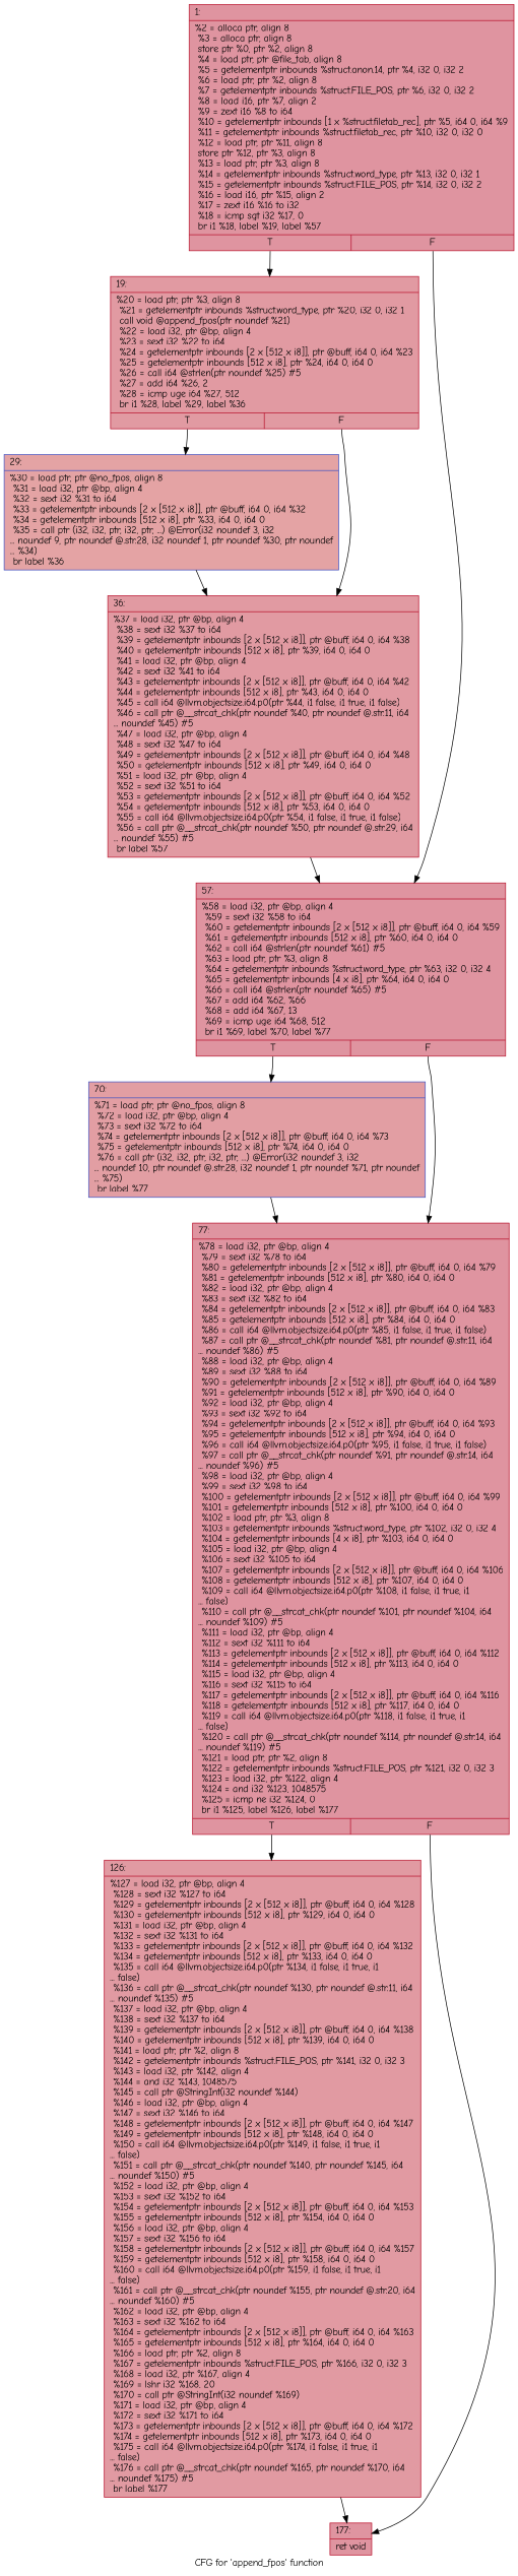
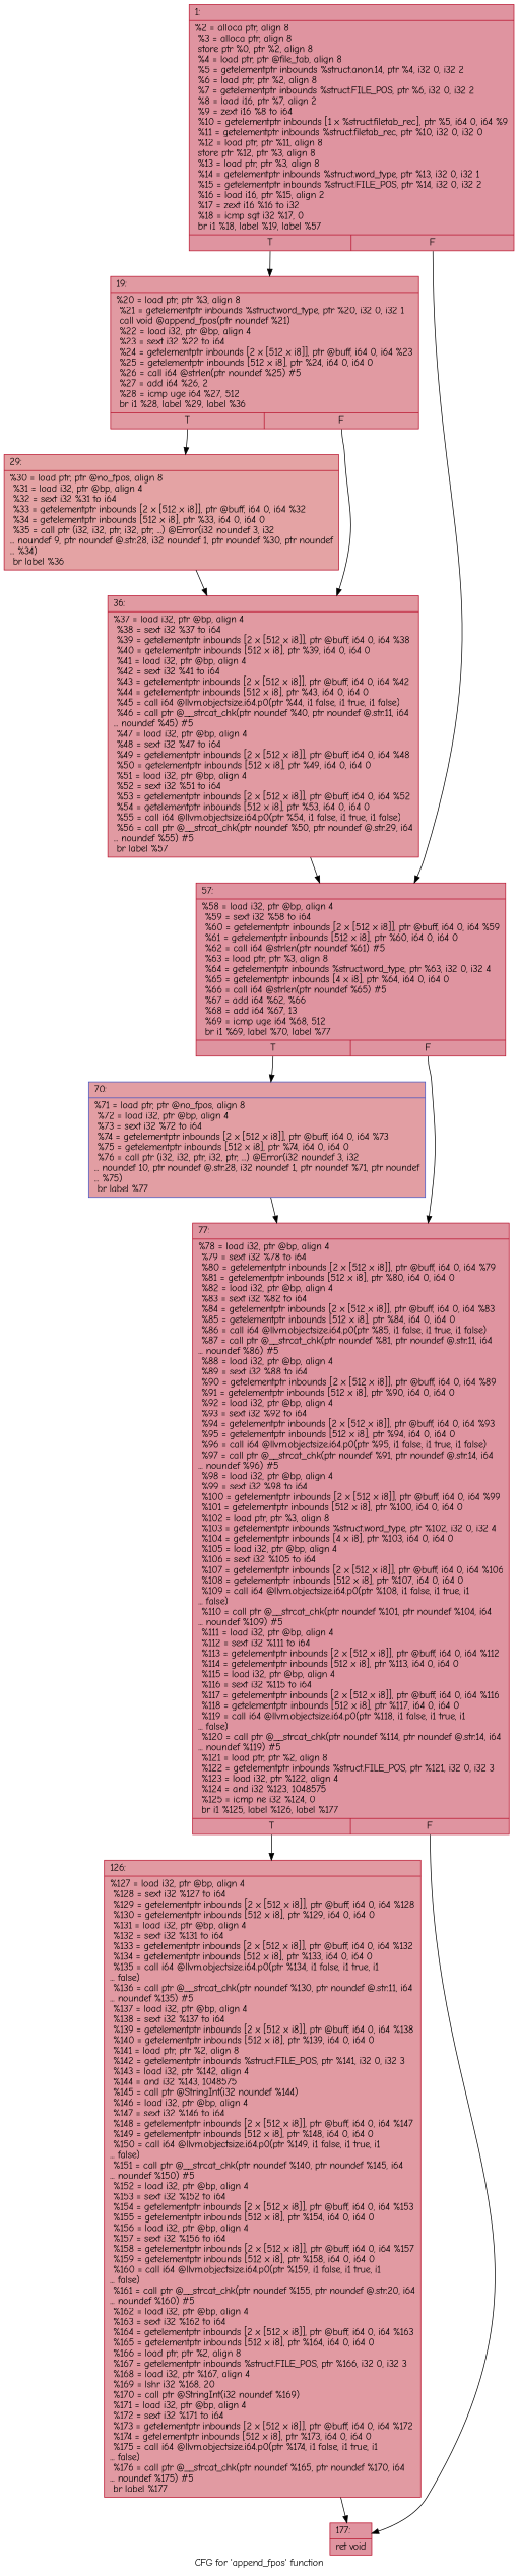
  digraph {
    label="CFG for 'append_fpos' function"
    fontname="Comic Neue"
    node [color="#b70d28ff" fillcolor="#b70d2870" fontname="Comic Neue" shape=record style=filled]
    edge [fontname="Comic Neue"]
    n1 [label="{1:\l|  %2 = alloca ptr, align 8\l  %3 = alloca ptr, align 8\l  store ptr %0, ptr %2, align 8\l  %4 = load ptr, ptr @file_tab, align 8\l  %5 = getelementptr inbounds %struct.anon.14, ptr %4, i32 0, i32 2\l  %6 = load ptr, ptr %2, align 8\l  %7 = getelementptr inbounds %struct.FILE_POS, ptr %6, i32 0, i32 2\l  %8 = load i16, ptr %7, align 2\l  %9 = zext i16 %8 to i64\l  %10 = getelementptr inbounds [1 x %struct.filetab_rec], ptr %5, i64 0, i64 %9\l  %11 = getelementptr inbounds %struct.filetab_rec, ptr %10, i32 0, i32 0\l  %12 = load ptr, ptr %11, align 8\l  store ptr %12, ptr %3, align 8\l  %13 = load ptr, ptr %3, align 8\l  %14 = getelementptr inbounds %struct.word_type, ptr %13, i32 0, i32 1\l  %15 = getelementptr inbounds %struct.FILE_POS, ptr %14, i32 0, i32 2\l  %16 = load i16, ptr %15, align 2\l  %17 = zext i16 %16 to i32\l  %18 = icmp sgt i32 %17, 0\l  br i1 %18, label %19, label %57\l|{<s0>T|<s1>F}}"]
    n2 [fillcolor="#bb1b2c70" label="{19:\l|  %20 = load ptr, ptr %3, align 8\l  %21 = getelementptr inbounds %struct.word_type, ptr %20, i32 0, i32 1\l  call void @append_fpos(ptr noundef %21)\l  %22 = load i32, ptr @bp, align 4\l  %23 = sext i32 %22 to i64\l  %24 = getelementptr inbounds [2 x [512 x i8]], ptr @buff, i64 0, i64 %23\l  %25 = getelementptr inbounds [512 x i8], ptr %24, i64 0, i64 0\l  %26 = call i64 @strlen(ptr noundef %25) #5\l  %27 = add i64 %26, 2\l  %28 = icmp uge i64 %27, 512\l  br i1 %28, label %29, label %36\l|{<s0>T|<s1>F}}"]
    n3 [label="{57:\l|  %58 = load i32, ptr @bp, align 4\l  %59 = sext i32 %58 to i64\l  %60 = getelementptr inbounds [2 x [512 x i8]], ptr @buff, i64 0, i64 %59\l  %61 = getelementptr inbounds [512 x i8], ptr %60, i64 0, i64 0\l  %62 = call i64 @strlen(ptr noundef %61) #5\l  %63 = load ptr, ptr %3, align 8\l  %64 = getelementptr inbounds %struct.word_type, ptr %63, i32 0, i32 4\l  %65 = getelementptr inbounds [4 x i8], ptr %64, i64 0, i64 0\l  %66 = call i64 @strlen(ptr noundef %65) #5\l  %67 = add i64 %62, %66\l  %68 = add i64 %67, 13\l  %69 = icmp uge i64 %68, 512\l  br i1 %69, label %70, label %77\l|{<s0>T|<s1>F}}"]
-   n4 [color="#3d50c3ff" fillcolor="#c32e3170" label="{29:\l|  %30 = load ptr, ptr @no_fpos, align 8\l  %31 = load i32, ptr @bp, align 4\l  %32 = sext i32 %31 to i64\l  %33 = getelementptr inbounds [2 x [512 x i8]], ptr @buff, i64 0, i64 %32\l  %34 = getelementptr inbounds [512 x i8], ptr %33, i64 0, i64 0\l  %35 = call ptr (i32, i32, ptr, i32, ptr, ...) @Error(i32 noundef 3, i32\l... noundef 9, ptr noundef @.str.28, i32 noundef 1, ptr noundef %30, ptr noundef\l... %34)\l  br label %36\l}"]
+   n4 [fillcolor="#c32e3170" label="{29:\l|  %30 = load ptr, ptr @no_fpos, align 8\l  %31 = load i32, ptr @bp, align 4\l  %32 = sext i32 %31 to i64\l  %33 = getelementptr inbounds [2 x [512 x i8]], ptr @buff, i64 0, i64 %32\l  %34 = getelementptr inbounds [512 x i8], ptr %33, i64 0, i64 0\l  %35 = call ptr (i32, i32, ptr, i32, ptr, ...) @Error(i32 noundef 3, i32\l... noundef 9, ptr noundef @.str.28, i32 noundef 1, ptr noundef %30, ptr noundef\l... %34)\l  br label %36\l}"]
    n5 [fillcolor="#bb1b2c70" label="{36:\l|  %37 = load i32, ptr @bp, align 4\l  %38 = sext i32 %37 to i64\l  %39 = getelementptr inbounds [2 x [512 x i8]], ptr @buff, i64 0, i64 %38\l  %40 = getelementptr inbounds [512 x i8], ptr %39, i64 0, i64 0\l  %41 = load i32, ptr @bp, align 4\l  %42 = sext i32 %41 to i64\l  %43 = getelementptr inbounds [2 x [512 x i8]], ptr @buff, i64 0, i64 %42\l  %44 = getelementptr inbounds [512 x i8], ptr %43, i64 0, i64 0\l  %45 = call i64 @llvm.objectsize.i64.p0(ptr %44, i1 false, i1 true, i1 false)\l  %46 = call ptr @__strcat_chk(ptr noundef %40, ptr noundef @.str.11, i64\l... noundef %45) #5\l  %47 = load i32, ptr @bp, align 4\l  %48 = sext i32 %47 to i64\l  %49 = getelementptr inbounds [2 x [512 x i8]], ptr @buff, i64 0, i64 %48\l  %50 = getelementptr inbounds [512 x i8], ptr %49, i64 0, i64 0\l  %51 = load i32, ptr @bp, align 4\l  %52 = sext i32 %51 to i64\l  %53 = getelementptr inbounds [2 x [512 x i8]], ptr @buff, i64 0, i64 %52\l  %54 = getelementptr inbounds [512 x i8], ptr %53, i64 0, i64 0\l  %55 = call i64 @llvm.objectsize.i64.p0(ptr %54, i1 false, i1 true, i1 false)\l  %56 = call ptr @__strcat_chk(ptr noundef %50, ptr noundef @.str.29, i64\l... noundef %55) #5\l  br label %57\l}"]
    n6 [color="#3d50c3ff" fillcolor="#be242e70" label="{70:\l|  %71 = load ptr, ptr @no_fpos, align 8\l  %72 = load i32, ptr @bp, align 4\l  %73 = sext i32 %72 to i64\l  %74 = getelementptr inbounds [2 x [512 x i8]], ptr @buff, i64 0, i64 %73\l  %75 = getelementptr inbounds [512 x i8], ptr %74, i64 0, i64 0\l  %76 = call ptr (i32, i32, ptr, i32, ptr, ...) @Error(i32 noundef 3, i32\l... noundef 10, ptr noundef @.str.28, i32 noundef 1, ptr noundef %71, ptr noundef\l... %75)\l  br label %77\l}"]
    n7 [label="{77:\l|  %78 = load i32, ptr @bp, align 4\l  %79 = sext i32 %78 to i64\l  %80 = getelementptr inbounds [2 x [512 x i8]], ptr @buff, i64 0, i64 %79\l  %81 = getelementptr inbounds [512 x i8], ptr %80, i64 0, i64 0\l  %82 = load i32, ptr @bp, align 4\l  %83 = sext i32 %82 to i64\l  %84 = getelementptr inbounds [2 x [512 x i8]], ptr @buff, i64 0, i64 %83\l  %85 = getelementptr inbounds [512 x i8], ptr %84, i64 0, i64 0\l  %86 = call i64 @llvm.objectsize.i64.p0(ptr %85, i1 false, i1 true, i1 false)\l  %87 = call ptr @__strcat_chk(ptr noundef %81, ptr noundef @.str.11, i64\l... noundef %86) #5\l  %88 = load i32, ptr @bp, align 4\l  %89 = sext i32 %88 to i64\l  %90 = getelementptr inbounds [2 x [512 x i8]], ptr @buff, i64 0, i64 %89\l  %91 = getelementptr inbounds [512 x i8], ptr %90, i64 0, i64 0\l  %92 = load i32, ptr @bp, align 4\l  %93 = sext i32 %92 to i64\l  %94 = getelementptr inbounds [2 x [512 x i8]], ptr @buff, i64 0, i64 %93\l  %95 = getelementptr inbounds [512 x i8], ptr %94, i64 0, i64 0\l  %96 = call i64 @llvm.objectsize.i64.p0(ptr %95, i1 false, i1 true, i1 false)\l  %97 = call ptr @__strcat_chk(ptr noundef %91, ptr noundef @.str.14, i64\l... noundef %96) #5\l  %98 = load i32, ptr @bp, align 4\l  %99 = sext i32 %98 to i64\l  %100 = getelementptr inbounds [2 x [512 x i8]], ptr @buff, i64 0, i64 %99\l  %101 = getelementptr inbounds [512 x i8], ptr %100, i64 0, i64 0\l  %102 = load ptr, ptr %3, align 8\l  %103 = getelementptr inbounds %struct.word_type, ptr %102, i32 0, i32 4\l  %104 = getelementptr inbounds [4 x i8], ptr %103, i64 0, i64 0\l  %105 = load i32, ptr @bp, align 4\l  %106 = sext i32 %105 to i64\l  %107 = getelementptr inbounds [2 x [512 x i8]], ptr @buff, i64 0, i64 %106\l  %108 = getelementptr inbounds [512 x i8], ptr %107, i64 0, i64 0\l  %109 = call i64 @llvm.objectsize.i64.p0(ptr %108, i1 false, i1 true, i1\l... false)\l  %110 = call ptr @__strcat_chk(ptr noundef %101, ptr noundef %104, i64\l... noundef %109) #5\l  %111 = load i32, ptr @bp, align 4\l  %112 = sext i32 %111 to i64\l  %113 = getelementptr inbounds [2 x [512 x i8]], ptr @buff, i64 0, i64 %112\l  %114 = getelementptr inbounds [512 x i8], ptr %113, i64 0, i64 0\l  %115 = load i32, ptr @bp, align 4\l  %116 = sext i32 %115 to i64\l  %117 = getelementptr inbounds [2 x [512 x i8]], ptr @buff, i64 0, i64 %116\l  %118 = getelementptr inbounds [512 x i8], ptr %117, i64 0, i64 0\l  %119 = call i64 @llvm.objectsize.i64.p0(ptr %118, i1 false, i1 true, i1\l... false)\l  %120 = call ptr @__strcat_chk(ptr noundef %114, ptr noundef @.str.14, i64\l... noundef %119) #5\l  %121 = load ptr, ptr %2, align 8\l  %122 = getelementptr inbounds %struct.FILE_POS, ptr %121, i32 0, i32 3\l  %123 = load i32, ptr %122, align 4\l  %124 = and i32 %123, 1048575\l  %125 = icmp ne i32 %124, 0\l  br i1 %125, label %126, label %177\l|{<s0>T|<s1>F}}"]
    n8 [fillcolor="#bb1b2c70" label="{126:\l|  %127 = load i32, ptr @bp, align 4\l  %128 = sext i32 %127 to i64\l  %129 = getelementptr inbounds [2 x [512 x i8]], ptr @buff, i64 0, i64 %128\l  %130 = getelementptr inbounds [512 x i8], ptr %129, i64 0, i64 0\l  %131 = load i32, ptr @bp, align 4\l  %132 = sext i32 %131 to i64\l  %133 = getelementptr inbounds [2 x [512 x i8]], ptr @buff, i64 0, i64 %132\l  %134 = getelementptr inbounds [512 x i8], ptr %133, i64 0, i64 0\l  %135 = call i64 @llvm.objectsize.i64.p0(ptr %134, i1 false, i1 true, i1\l... false)\l  %136 = call ptr @__strcat_chk(ptr noundef %130, ptr noundef @.str.11, i64\l... noundef %135) #5\l  %137 = load i32, ptr @bp, align 4\l  %138 = sext i32 %137 to i64\l  %139 = getelementptr inbounds [2 x [512 x i8]], ptr @buff, i64 0, i64 %138\l  %140 = getelementptr inbounds [512 x i8], ptr %139, i64 0, i64 0\l  %141 = load ptr, ptr %2, align 8\l  %142 = getelementptr inbounds %struct.FILE_POS, ptr %141, i32 0, i32 3\l  %143 = load i32, ptr %142, align 4\l  %144 = and i32 %143, 1048575\l  %145 = call ptr @StringInt(i32 noundef %144)\l  %146 = load i32, ptr @bp, align 4\l  %147 = sext i32 %146 to i64\l  %148 = getelementptr inbounds [2 x [512 x i8]], ptr @buff, i64 0, i64 %147\l  %149 = getelementptr inbounds [512 x i8], ptr %148, i64 0, i64 0\l  %150 = call i64 @llvm.objectsize.i64.p0(ptr %149, i1 false, i1 true, i1\l... false)\l  %151 = call ptr @__strcat_chk(ptr noundef %140, ptr noundef %145, i64\l... noundef %150) #5\l  %152 = load i32, ptr @bp, align 4\l  %153 = sext i32 %152 to i64\l  %154 = getelementptr inbounds [2 x [512 x i8]], ptr @buff, i64 0, i64 %153\l  %155 = getelementptr inbounds [512 x i8], ptr %154, i64 0, i64 0\l  %156 = load i32, ptr @bp, align 4\l  %157 = sext i32 %156 to i64\l  %158 = getelementptr inbounds [2 x [512 x i8]], ptr @buff, i64 0, i64 %157\l  %159 = getelementptr inbounds [512 x i8], ptr %158, i64 0, i64 0\l  %160 = call i64 @llvm.objectsize.i64.p0(ptr %159, i1 false, i1 true, i1\l... false)\l  %161 = call ptr @__strcat_chk(ptr noundef %155, ptr noundef @.str.20, i64\l... noundef %160) #5\l  %162 = load i32, ptr @bp, align 4\l  %163 = sext i32 %162 to i64\l  %164 = getelementptr inbounds [2 x [512 x i8]], ptr @buff, i64 0, i64 %163\l  %165 = getelementptr inbounds [512 x i8], ptr %164, i64 0, i64 0\l  %166 = load ptr, ptr %2, align 8\l  %167 = getelementptr inbounds %struct.FILE_POS, ptr %166, i32 0, i32 3\l  %168 = load i32, ptr %167, align 4\l  %169 = lshr i32 %168, 20\l  %170 = call ptr @StringInt(i32 noundef %169)\l  %171 = load i32, ptr @bp, align 4\l  %172 = sext i32 %171 to i64\l  %173 = getelementptr inbounds [2 x [512 x i8]], ptr @buff, i64 0, i64 %172\l  %174 = getelementptr inbounds [512 x i8], ptr %173, i64 0, i64 0\l  %175 = call i64 @llvm.objectsize.i64.p0(ptr %174, i1 false, i1 true, i1\l... false)\l  %176 = call ptr @__strcat_chk(ptr noundef %165, ptr noundef %170, i64\l... noundef %175) #5\l  br label %177\l}"]
    n9 [label="{177:\l|  ret void\l}"]
    n1 -> n2 [tailport=s0]
    n1 -> n3 [tailport=s1]
    n2 -> n4 [tailport=s0]
    n2 -> n5 [tailport=s1]
    n3 -> n6 [tailport=s0]
    n3 -> n7 [tailport=s1]
    n4 -> n5
    n5 -> n3
    n6 -> n7
    n7 -> n8 [tailport=s0]
    n7 -> n9 [tailport=s1]
    n8 -> n9
  }
